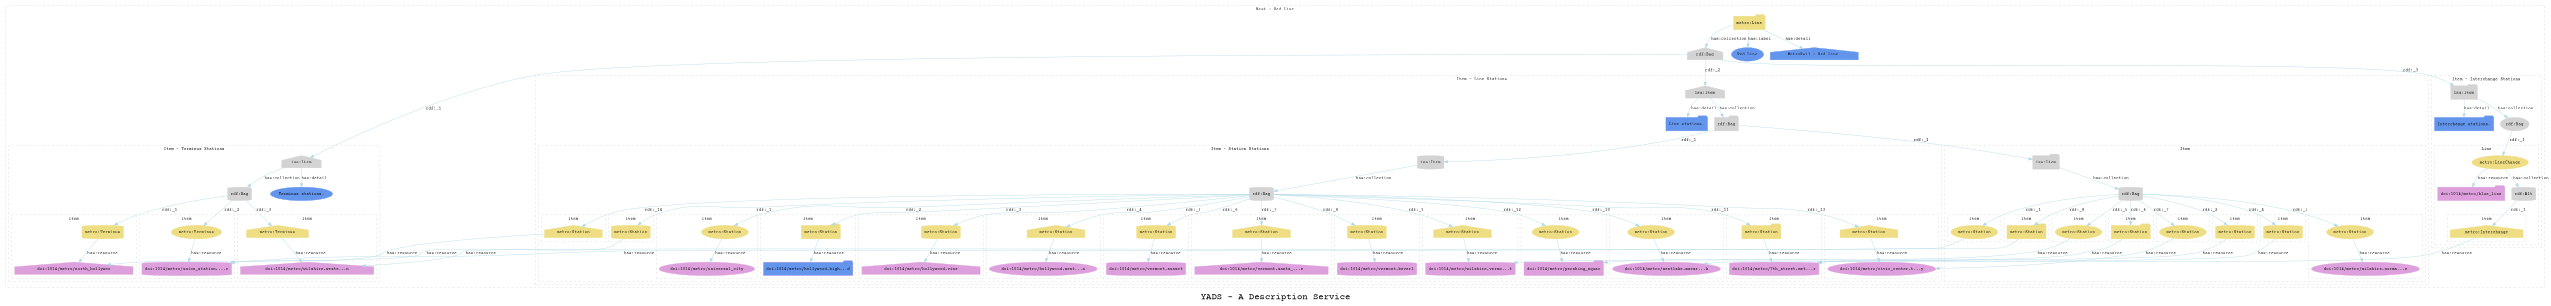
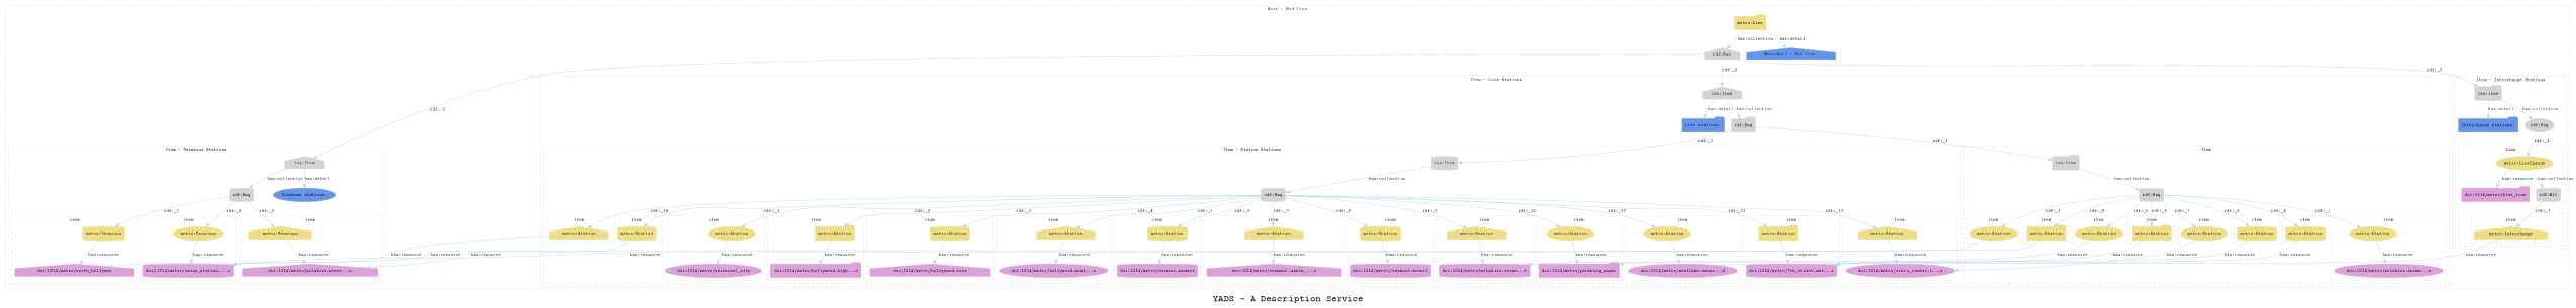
  digraph {
    fontname="Courier Prime"
    fontsize=24
    label="YADS - A Description Service"
    rankdir=TB
    node [color=lightgoldenrod fontcolor=black fontname="Courier Prime" fontsize=11 shape=cylinder style=filled]
    edge [color=lightblue fontcolor=black fontname="Courier Prime" fontsize=11 style=filled]
    n1 [label="metro:Terminus"]
    "doi:1014/metro/north_hollywoo" [color=plum shape=house]
    n3 [label="metro:Terminus" shape=ellipse]
    "doi:1014/metro/union_station,...r" [color=plum]
    n5 [label="metro:Terminus" shape=house]
    "doi:1014/metro/wilshire,weste...n" [color=plum shape=house]
    n7 [color=lightgrey label="isa:Item" shape=house]
    n8 [color=lightgrey label="rdf:Bag"]
    n9 [color=cornflowerblue label="Terminus stations." shape=ellipse]
    n10 [label="metro:Station"]
    n11 [label="metro:Station" shape=ellipse]
    "doi:1014/metro/universal_city" [color=plum shape=ellipse]
    n13 [label="metro:Station" shape=folder]
-   "doi:1014/metro/hollywood,high...d" [color=plum shape=folder fillcolor=cornflowerblue]
+   "doi:1014/metro/hollywood,high...d" [color=plum shape=folder]
    n15 [label="metro:Station"]
    "doi:1014/metro/hollywood,vine" [color=plum shape=house]
    n17 [label="metro:Station" shape=house]
    "doi:1014/metro/hollywood,west...n" [color=plum shape=ellipse]
    n19 [label="metro:Station"]
    "doi:1014/metro/vermont,sunset" [color=plum]
    n21 [label="metro:Station" shape=house]
    "doi:1014/metro/vermont,santa_...e" [color=plum shape=house]
    n23 [label="metro:Station"]
    "doi:1014/metro/vermont,beverl" [color=plum]
    n25 [label="metro:Station" shape=house]
    "doi:1014/metro/wilshire,vermo...t" [color=plum]
    n27 [label="metro:Station" shape=ellipse]
    "doi:1014/metro/westlake,macar...k" [color=plum shape=ellipse]
    n29 [label="metro:Station" shape=folder]
    "doi:1014/metro/7th_street,met...r" [color=plum]
    n31 [label="metro:Station" shape=ellipse]
    "doi:1014/metro/pershing_squar" [color=plum shape=folder]
    n33 [label="metro:Station" shape=house]
    "doi:1014/metro/civic_center,t...y" [color=plum shape=ellipse]
    n35 [label="metro:Station" shape=house]
    n36 [color=lightgrey label="isa:Item"]
    n37 [color=lightgrey label="rdf:Bag"]
    n38 [label="metro:Station"]
    n39 [label="metro:Station" shape=ellipse]
    n40 [label="metro:Station" shape=ellipse]
    "doi:1014/metro/wilshire,norma...e" [color=plum shape=ellipse]
    n42 [label="metro:Station"]
    n43 [label="metro:Station" shape=ellipse]
    n44 [label="metro:Station" shape=folder]
    n45 [label="metro:Station" shape=ellipse]
    n46 [label="metro:Station" shape=folder]
    n47 [color=lightgrey label="isa:Item" shape=folder]
    n48 [color=lightgrey label="rdf:Bag"]
    n49 [color=lightgrey label="isa:Item" shape=house]
    n50 [color=lightgrey label="rdf:Bag" shape=folder]
    n51 [color=cornflowerblue label="Line stations." shape=folder]
    n52 [label="metro:Interchange" shape=house]
    n53 [label="metro:LineChange" shape=ellipse]
    "doi:1014/metro/blue_line" [color=plum shape=folder]
    n55 [color=lightgrey label="rdf:Alt"]
    n56 [color=lightgrey label="isa:Item" shape=folder]
    n57 [color=lightgrey label="rdf:Bag" shape=ellipse]
    n58 [color=cornflowerblue label="Interchange stations." shape=folder]
    n59 [label="metro:Line" shape=folder]
    n60 [color=lightgrey label="rdf:Bag" shape=house]
-   n61 [color=cornflowerblue label="Red Line" shape=ellipse]
    n62 [color=cornflowerblue label="MetroRail - Red Line." shape=house]
    subgraph cluster_1 {
      color=lightgrey
      fontcolor=black
      fontsize=11
      label="Nest - Red Line"
      style=dashed
      n59
      n60
-     n61
      n62
      subgraph cluster_2 {
        color=lightgrey
        fontcolor=black
        fontsize=11
        label="Item - Terminus Stations"
        style=dashed
        n7
        n8
        n9
        subgraph cluster_3 {
          color=lightgrey
          fontcolor=black
          fontsize=11
          label=Item
          style=dashed
          n1
          "doi:1014/metro/north_hollywoo"
        }
        subgraph cluster_4 {
          color=lightgrey
          fontcolor=black
          fontsize=11
          label=Item
          style=dashed
          n3
          "doi:1014/metro/union_station,...r"
        }
        subgraph cluster_5 {
          color=lightgrey
          fontcolor=black
          fontsize=11
          label=Item
          style=dashed
          n5
          "doi:1014/metro/wilshire,weste...n"
        }
      }
      subgraph cluster_6 {
        color=lightgrey
        fontcolor=black
        fontsize=11
        label="Item - Line Stations"
        style=dashed
        n49
        n50
        n51
        subgraph cluster_7 {
          color=lightgrey
          fontcolor=black
          fontsize=11
          label="Item - Station Stations"
          style=dashed
          n36
          n37
          subgraph cluster_8 {
            color=lightgrey
            fontcolor=black
            fontsize=11
            label=Item
            style=dashed
            n10
          }
          subgraph cluster_9 {
            color=lightgrey
            fontcolor=black
            fontsize=11
            label=Item
            style=dashed
            n11
            "doi:1014/metro/universal_city"
          }
          subgraph cluster_10 {
            color=lightgrey
            fontcolor=black
            fontsize=11
            label=Item
            style=dashed
            n13
            "doi:1014/metro/hollywood,high...d"
          }
          subgraph cluster_11 {
            color=lightgrey
            fontcolor=black
            fontsize=11
            label=Item
            style=dashed
            n15
            "doi:1014/metro/hollywood,vine"
          }
          subgraph cluster_12 {
            color=lightgrey
            fontcolor=black
            fontsize=11
            label=Item
            style=dashed
            n17
            "doi:1014/metro/hollywood,west...n"
          }
          subgraph cluster_13 {
            color=lightgrey
            fontcolor=black
            fontsize=11
            label=Item
            style=dashed
            n19
            "doi:1014/metro/vermont,sunset"
          }
          subgraph cluster_14 {
            color=lightgrey
            fontcolor=black
            fontsize=11
            label=Item
            style=dashed
            n21
            "doi:1014/metro/vermont,santa_...e"
          }
          subgraph cluster_15 {
            color=lightgrey
            fontcolor=black
            fontsize=11
            label=Item
            style=dashed
            n23
            "doi:1014/metro/vermont,beverl"
          }
          subgraph cluster_16 {
            color=lightgrey
            fontcolor=black
            fontsize=11
            label=Item
            style=dashed
            n25
            "doi:1014/metro/wilshire,vermo...t"
          }
          subgraph cluster_17 {
            color=lightgrey
            fontcolor=black
            fontsize=11
            label=Item
            style=dashed
            n27
            "doi:1014/metro/westlake,macar...k"
          }
          subgraph cluster_18 {
            color=lightgrey
            fontcolor=black
            fontsize=11
            label=Item
            style=dashed
            n29
            "doi:1014/metro/7th_street,met...r"
          }
          subgraph cluster_19 {
            color=lightgrey
            fontcolor=black
            fontsize=11
            label=Item
            style=dashed
            n31
            "doi:1014/metro/pershing_squar"
          }
          subgraph cluster_20 {
            color=lightgrey
            fontcolor=black
            fontsize=11
            label=Item
            style=dashed
            n33
            "doi:1014/metro/civic_center,t...y"
          }
          subgraph cluster_21 {
            color=lightgrey
            fontcolor=black
            fontsize=11
            label=Item
            style=dashed
            n35
          }
        }
        subgraph cluster_22 {
          color=lightgrey
          fontcolor=black
          fontsize=11
          label=Item
          style=dashed
          n47
          n48
          subgraph cluster_23 {
            color=lightgrey
            fontcolor=black
            fontsize=11
            label=Item
            style=dashed
            n38
          }
          subgraph cluster_24 {
            color=lightgrey
            fontcolor=black
            fontsize=11
            label=Item
            style=dashed
            n39
          }
          subgraph cluster_25 {
            color=lightgrey
            fontcolor=black
            fontsize=11
            label=Item
            style=dashed
            n40
            "doi:1014/metro/wilshire,norma...e"
          }
          subgraph cluster_26 {
            color=lightgrey
            fontcolor=black
            fontsize=11
            label=Item
            style=dashed
            n42
          }
          subgraph cluster_27 {
            color=lightgrey
            fontcolor=black
            fontsize=11
            label=Item
            style=dashed
            n43
          }
          subgraph cluster_28 {
            color=lightgrey
            fontcolor=black
            fontsize=11
            label=Item
            style=dashed
            n44
          }
          subgraph cluster_29 {
            color=lightgrey
            fontcolor=black
            fontsize=11
            label=Item
            style=dashed
            n45
          }
          subgraph cluster_30 {
            color=lightgrey
            fontcolor=black
            fontsize=11
            label=Item
            style=dashed
            n46
          }
        }
      }
      subgraph cluster_31 {
        color=lightgrey
        fontcolor=black
        fontsize=11
        label="Item - Interchange Stations"
        style=dashed
        n56
        n57
        n58
        subgraph cluster_32 {
          color=lightgrey
          fontcolor=black
          fontsize=11
          label=Line
          style=dashed
          n53
          "doi:1014/metro/blue_line"
          n55
          subgraph cluster_33 {
            color=lightgrey
            fontcolor=black
            fontsize=11
            label=Item
            style=dashed
            n52
          }
        }
      }
    }
    n1 -> "doi:1014/metro/north_hollywoo" [label="has:resource"]
    n3 -> "doi:1014/metro/union_station,...r" [label="has:resource"]
    n5 -> "doi:1014/metro/wilshire,weste...n" [label="has:resource"]
    n7 -> n8 [label="has:collection"]
    n7 -> n9 [label="has:detail"]
    n8 -> n1 [label="rdf:_1"]
    n8 -> n3 [label="rdf:_2"]
    n8 -> n5 [label="rdf:_3"]
    n10 -> "doi:1014/metro/north_hollywoo" [label="has:resource"]
    n11 -> "doi:1014/metro/universal_city" [label="has:resource"]
    n13 -> "doi:1014/metro/hollywood,high...d" [label="has:resource"]
    n15 -> "doi:1014/metro/hollywood,vine" [label="has:resource"]
    n17 -> "doi:1014/metro/hollywood,west...n" [label="has:resource"]
    n19 -> "doi:1014/metro/vermont,sunset" [label="has:resource"]
    n21 -> "doi:1014/metro/vermont,santa_...e" [label="has:resource"]
    n23 -> "doi:1014/metro/vermont,beverl" [label="has:resource"]
    n25 -> "doi:1014/metro/wilshire,vermo...t" [label="has:resource"]
    n27 -> "doi:1014/metro/westlake,macar...k" [label="has:resource"]
    n29 -> "doi:1014/metro/7th_street,met...r" [label="has:resource"]
    n31 -> "doi:1014/metro/pershing_squar" [label="has:resource"]
    n33 -> "doi:1014/metro/civic_center,t...y" [label="has:resource"]
    n35 -> "doi:1014/metro/union_station,...r" [label="has:resource"]
    n36 -> n37 [label="has:collection"]
    n37 -> n10 [label="rdf:_1"]
    n37 -> n11 [label="rdf:_2"]
    n37 -> n13 [label="rdf:_3"]
    n37 -> n15 [label="rdf:_4"]
    n37 -> n17 [label="rdf:_5"]
    n37 -> n19 [label="rdf:_6"]
    n37 -> n21 [label="rdf:_7"]
    n37 -> n23 [label="rdf:_8"]
    n37 -> n25 [label="rdf:_9"]
    n37 -> n27 [label="rdf:_10"]
    n37 -> n29 [label="rdf:_11"]
    n37 -> n31 [label="rdf:_12"]
    n37 -> n33 [label="rdf:_13"]
    n37 -> n35 [label="rdf:_14"]
    n38 -> "doi:1014/metro/wilshire,vermo...t" [label="has:resource"]
    n39 -> "doi:1014/metro/wilshire,weste...n" [label="has:resource"]
    n40 -> "doi:1014/metro/wilshire,norma...e" [label="has:resource"]
    n42 -> "doi:1014/metro/westlake,macar...k" [label="has:resource"]
    n43 -> "doi:1014/metro/7th_street,met...r" [label="has:resource"]
    n44 -> "doi:1014/metro/pershing_squar" [label="has:resource"]
    n45 -> "doi:1014/metro/civic_center,t...y" [label="has:resource"]
    n46 -> "doi:1014/metro/union_station,...r" [label="has:resource"]
    n47 -> n48 [label="has:collection"]
    n48 -> n38 [label="rdf:_2"]
    n48 -> n39 [label="rdf:_1"]
    n48 -> n40 [label="rdf:_3"]
    n48 -> n42 [label="rdf:_4"]
    n48 -> n43 [label="rdf:_5"]
    n48 -> n44 [label="rdf:_6"]
    n48 -> n45 [label="rdf:_7"]
    n48 -> n46 [label="rdf:_8"]
    n49 -> n50 [label="has:collection"]
    n49 -> n51 [label="has:detail"]
    n50 -> n36 [label="rdf:_1"]
    n50 -> n47 [label="rdf:_2"]
    n52 -> "doi:1014/metro/7th_street,met...r" [label="has:resource"]
    n53 -> "doi:1014/metro/blue_line" [label="has:resource"]
    n53 -> n55 [label="has:collection"]
    n55 -> n52 [label="rdf:_1"]
    n56 -> n57 [label="has:collection"]
    n56 -> n58 [label="has:detail"]
    n57 -> n53 [label="rdf:_1"]
    n59 -> n60 [label="has:collection"]
-   n59 -> n61 [label="has:label"]
    n59 -> n62 [label="has:detail"]
    n60 -> n7 [label="rdf:_1"]
    n60 -> n49 [label="rdf:_2"]
    n60 -> n56 [label="rdf:_3"]
  }
